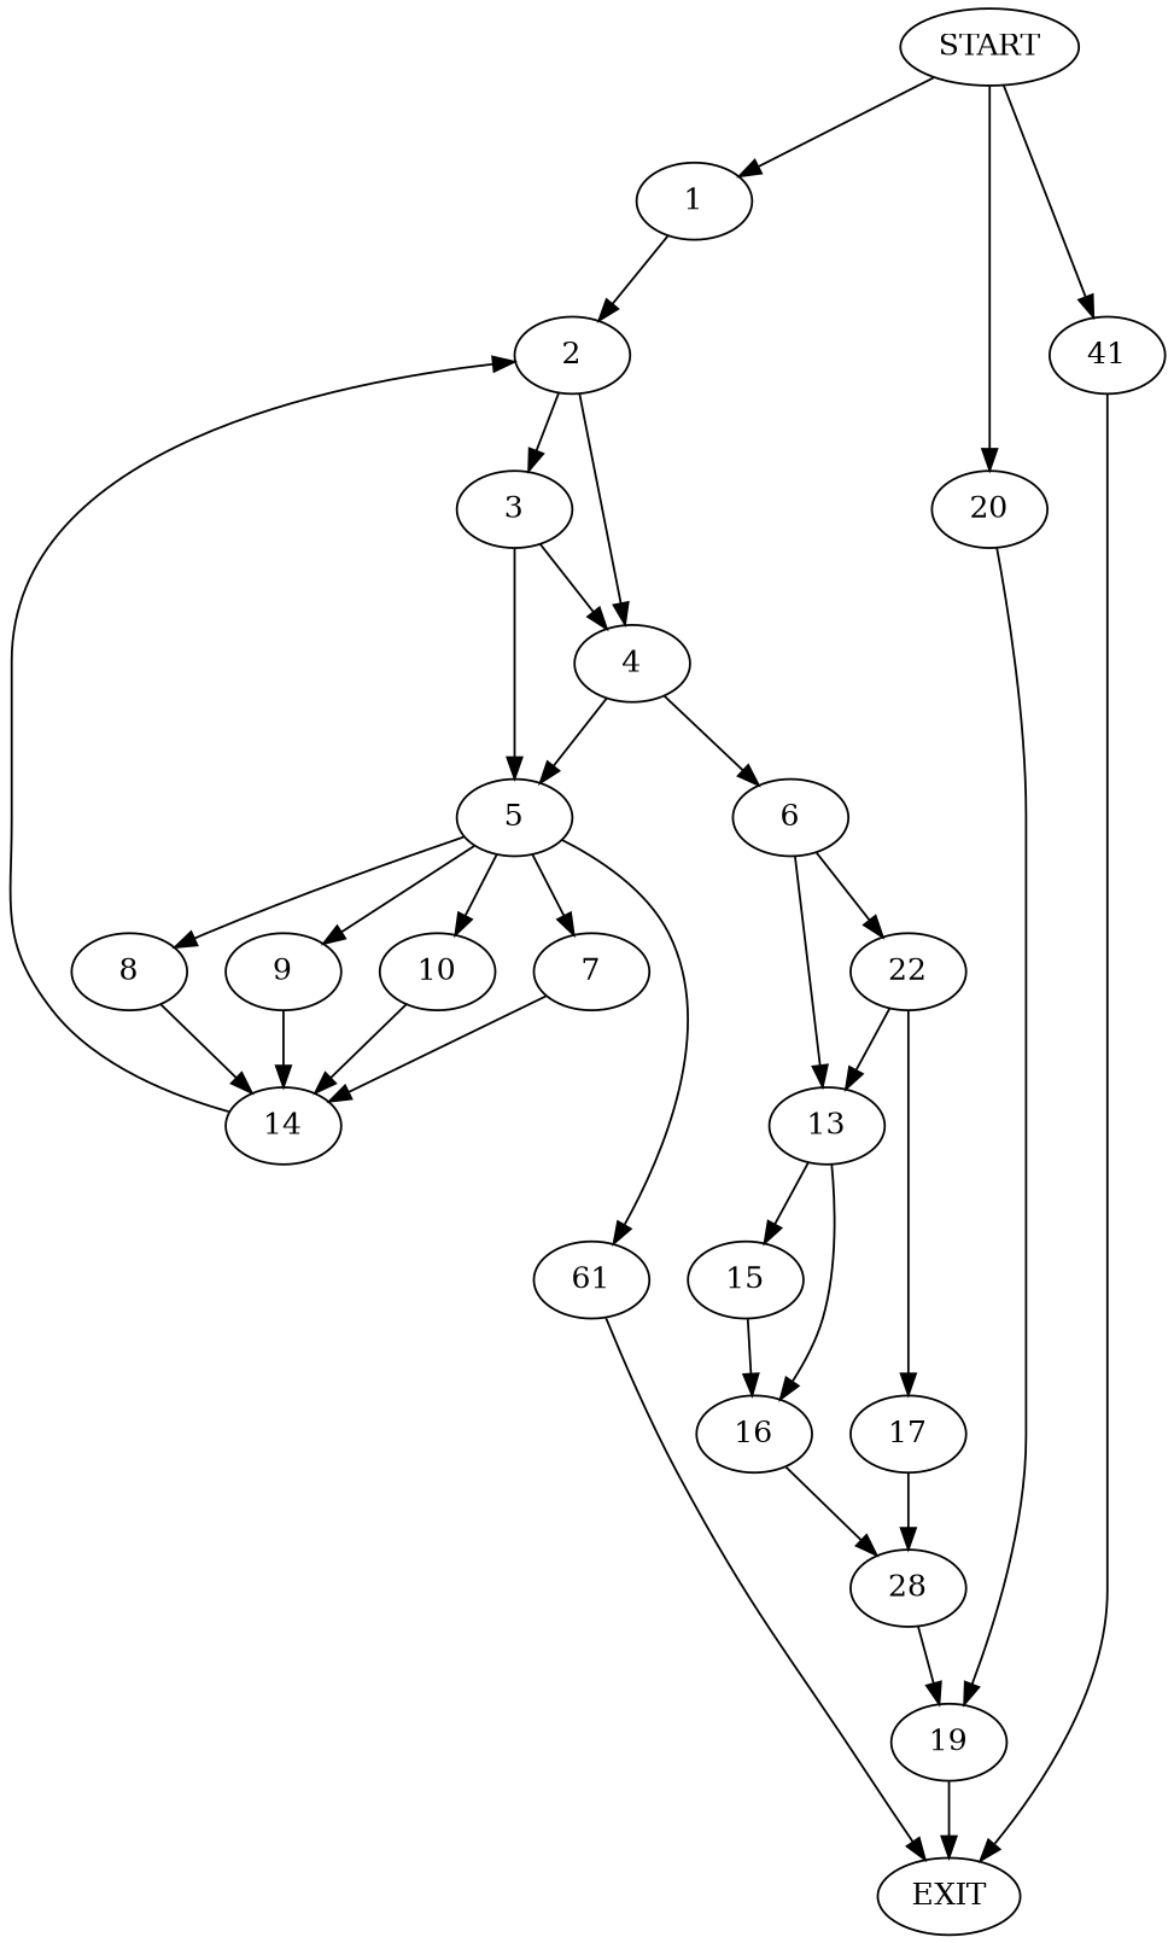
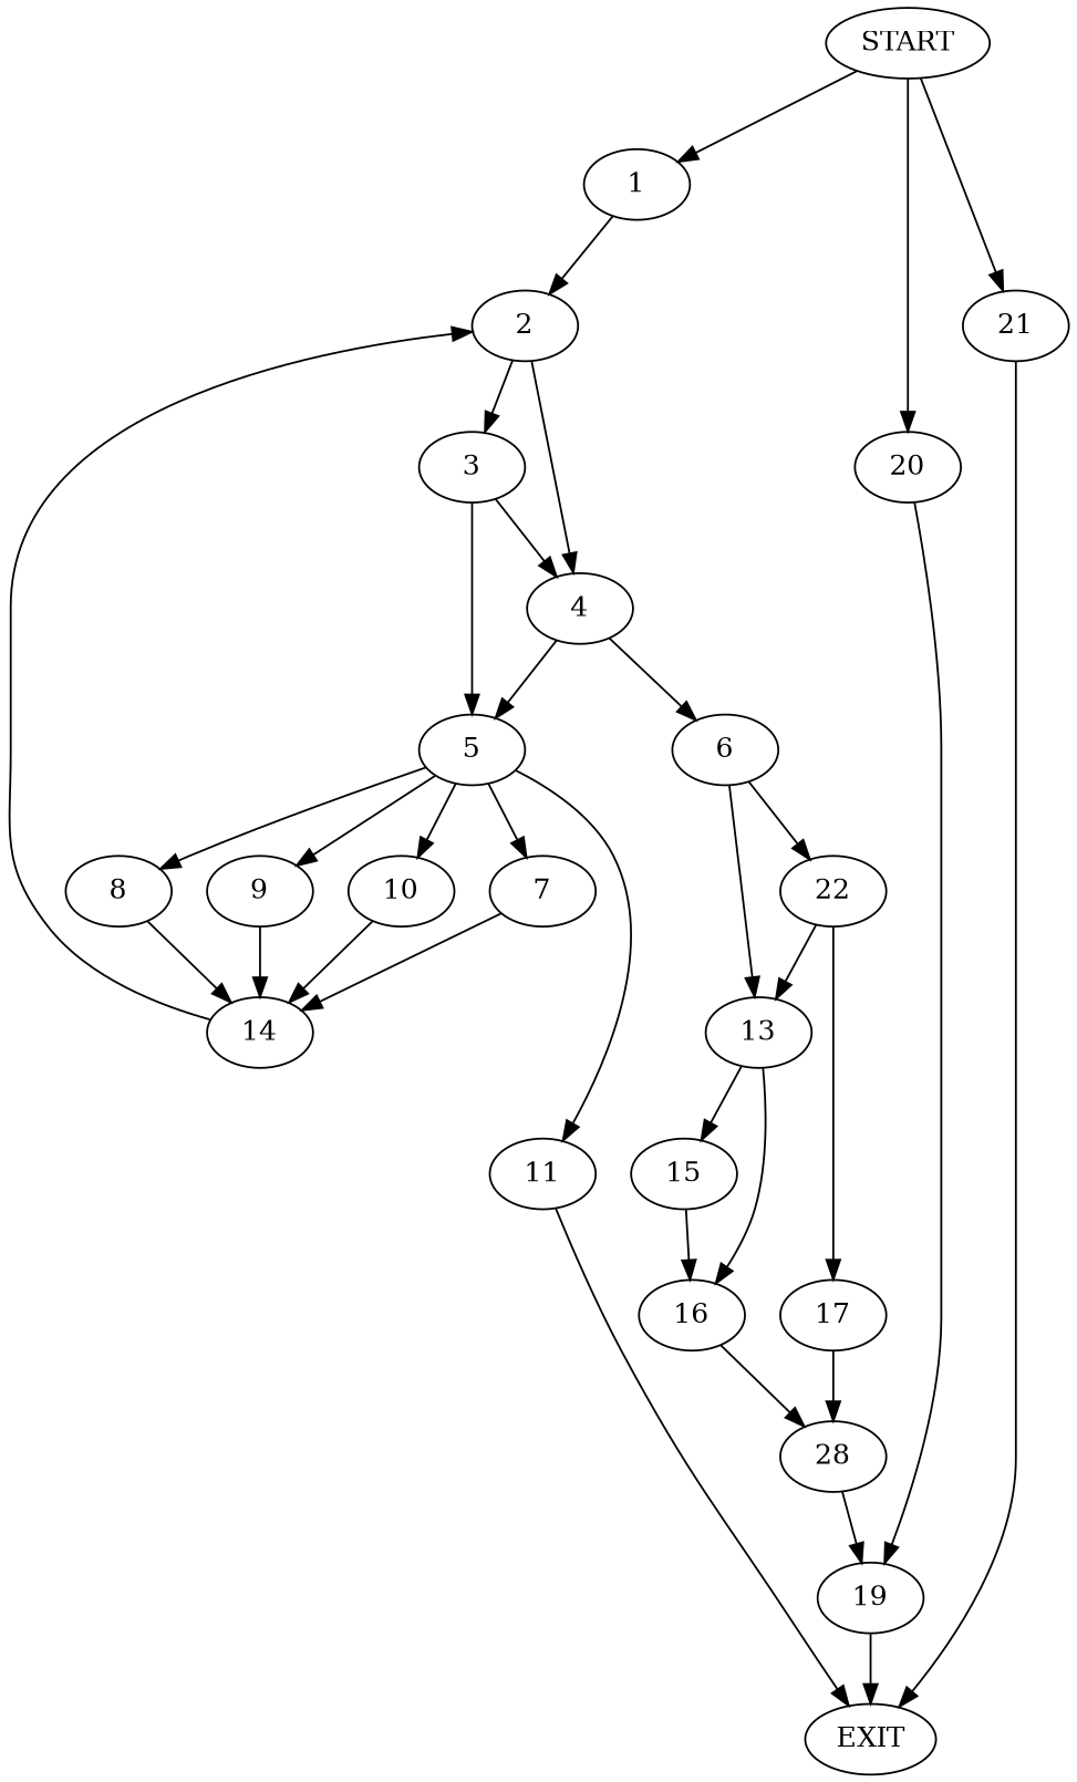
  digraph {
    n1 [label=START]
    1
    20
-   21 [label=41]
+   21
    2
    19
    n7 [label=EXIT]
    3
    4
    5
    6
    7
    8
    9
    10
-   11 [label=61]
+   11
    n17 [label=22]
    13
    14
    17
    15
    16
    n23 [label=28]
    n1 -> 1
    n1 -> 20
    n1 -> 21
    1 -> 2
    20 -> 19
    21 -> n7
    2 -> 3
    2 -> 4
    19 -> n7
    3 -> 4
    3 -> 5
    4 -> 5
    4 -> 6
    5 -> 7
    5 -> 8
    5 -> 9
    5 -> 10
    5 -> 11
    6 -> n17
    6 -> 13
    7 -> 14
    8 -> 14
    9 -> 14
    10 -> 14
    11 -> n7
    n17 -> 13
    n17 -> 17
    13 -> 15
    13 -> 16
    14 -> 2
    17 -> n23
    15 -> 16
    16 -> n23
    n23 -> 19
  }
